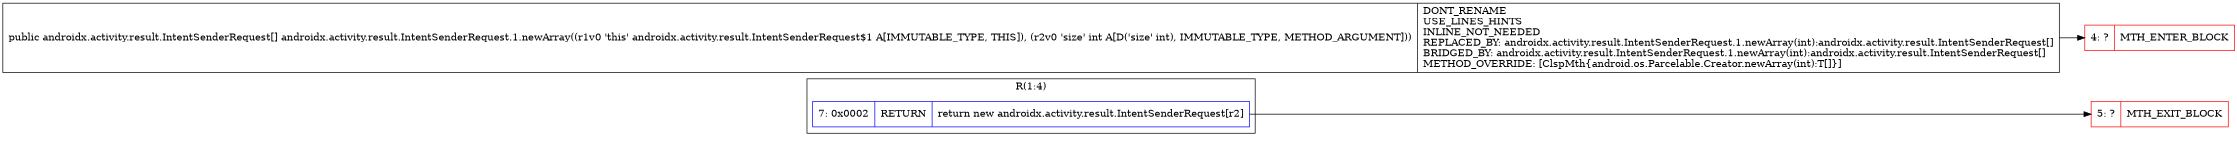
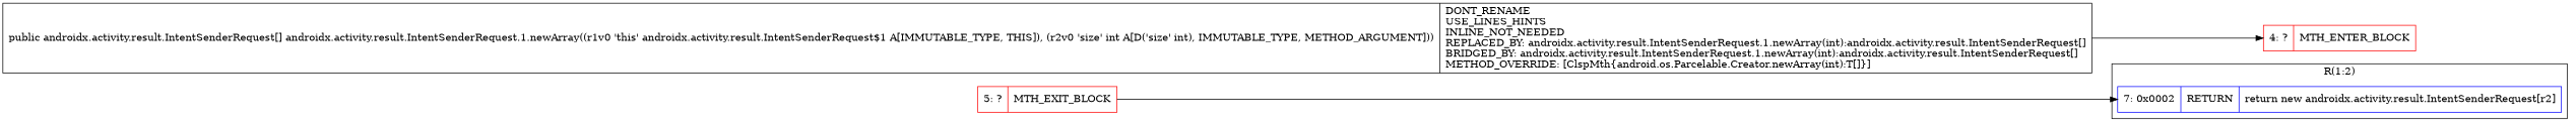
  digraph {
    rankdir=LR
    node [color=red shape=record]
    n1 [color=blue label="{7\:\ 0x0002|RETURN\l|return new androidx.activity.result.IntentSenderRequest[r2]\l}"]
    n2 [label="{5\:\ ?|MTH_EXIT_BLOCK\l}"]
    n3 [label="{4\:\ ?|MTH_ENTER_BLOCK\l}"]
    n4 [label="{public androidx.activity.result.IntentSenderRequest[] androidx.activity.result.IntentSenderRequest.1.newArray((r1v0 'this' androidx.activity.result.IntentSenderRequest$1 A[IMMUTABLE_TYPE, THIS]), (r2v0 'size' int A[D('size' int), IMMUTABLE_TYPE, METHOD_ARGUMENT]))  | DONT_RENAME\lUSE_LINES_HINTS\lINLINE_NOT_NEEDED\lREPLACED_BY: androidx.activity.result.IntentSenderRequest.1.newArray(int):androidx.activity.result.IntentSenderRequest[]\lBRIDGED_BY: androidx.activity.result.IntentSenderRequest.1.newArray(int):androidx.activity.result.IntentSenderRequest[]\lMETHOD_OVERRIDE: [ClspMth\{android.os.Parcelable.Creator.newArray(int):T[]\}]\l}" color=""]
    subgraph cluster_1 {
-     label="R(1:4)"
+     label="R(1:2)"
      n1
    }
-   n1 -> n2
+   n2 -> n1
    n4 -> n3
  }
